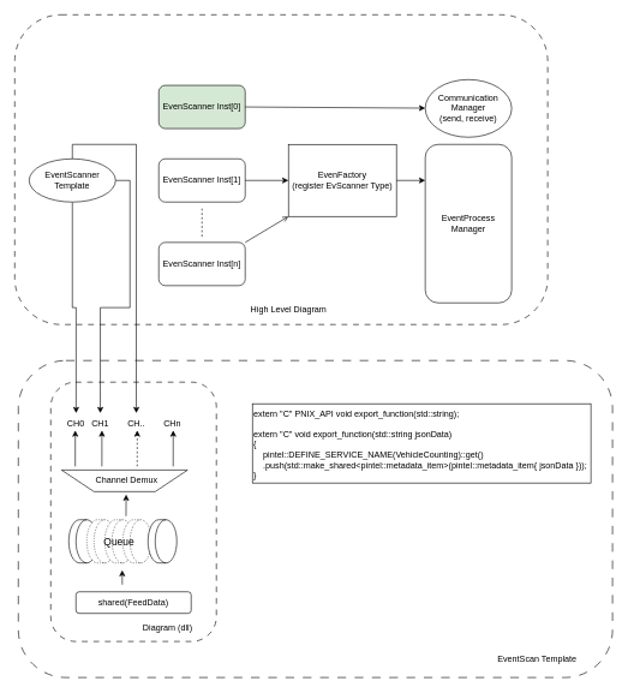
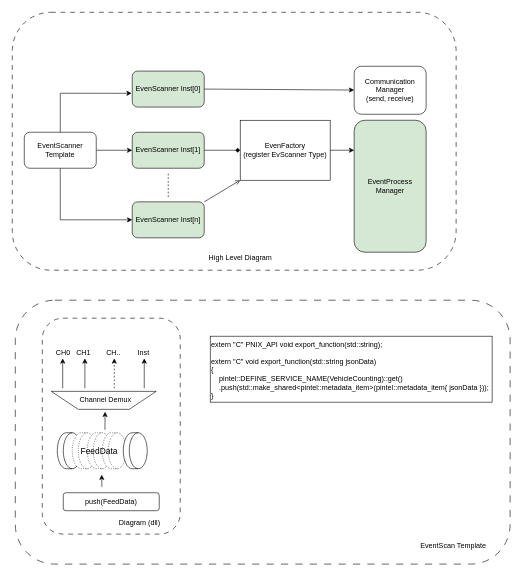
  <mxCell id="0" />
  <mxCell id="1" parent="0" />
  <mxCell id="2" value="" style="rounded=1;whiteSpace=wrap;html=1;fillColor=none;dashed=1;dashPattern=12 12;" parent="1" vertex="1"><mxGeometry x="25" y="500" width="825" height="440" as="geometry" /></mxCell>
  <mxCell id="3" value="" style="rounded=1;whiteSpace=wrap;html=1;fillColor=none;dashed=1;dashPattern=8 8;" parent="1" vertex="1"><mxGeometry x="70" y="530" width="230" height="360" as="geometry" /></mxCell>
  <mxCell id="4" value="" style="rounded=1;whiteSpace=wrap;html=1;dashed=1;fillColor=none;dashPattern=8 8;" parent="1" vertex="1"><mxGeometry x="20" y="20" width="740" height="430" as="geometry" /></mxCell>
- <mxCell id="5" style="edgeStyle=orthogonalEdgeStyle;rounded=0;orthogonalLoop=1;jettySize=auto;html=1;exitX=1;exitY=0.5;exitDx=0;exitDy=0;" parent="1" source="7" target="40" edge="1"><mxGeometry relative="1" as="geometry" /></mxCell>
- <mxCell id="6" style="edgeStyle=orthogonalEdgeStyle;rounded=0;orthogonalLoop=1;jettySize=auto;html=1;exitX=0.5;exitY=1;exitDx=0;exitDy=0;" parent="1" source="7" target="39" edge="1"><mxGeometry relative="1" as="geometry" /></mxCell>
- <mxCell id="7" value="EventScanner Template" style="ellipse;whiteSpace=wrap;html=1;" parent="1" vertex="1"><mxGeometry x="40" y="220" width="120" height="60" as="geometry" /></mxCell>
+ <mxCell id="5" style="edgeStyle=orthogonalEdgeStyle;rounded=0;orthogonalLoop=1;jettySize=auto;html=1;exitX=1;exitY=0.5;exitDx=0;exitDy=0;entryX=0;entryY=0.5;entryDx=0;entryDy=0;" parent="1" source="7" target="9" edge="1"><mxGeometry relative="1" as="geometry" /></mxCell>
+ <mxCell id="6" style="edgeStyle=orthogonalEdgeStyle;rounded=0;orthogonalLoop=1;jettySize=auto;html=1;exitX=0.5;exitY=1;exitDx=0;exitDy=0;entryX=0;entryY=0.5;entryDx=0;entryDy=0;" parent="1" source="7" target="10" edge="1"><mxGeometry relative="1" as="geometry" /></mxCell>
+ <mxCell id="7" value="EventScanner Template" style="rounded=1;whiteSpace=wrap;html=1;" parent="1" vertex="1"><mxGeometry x="40" y="220" width="120" height="60" as="geometry" /></mxCell>
  <mxCell id="8" value="EvenScanner Inst[0]" style="rounded=1;whiteSpace=wrap;html=1;fillColor=#d5e8d4;" parent="1" vertex="1"><mxGeometry x="220" y="118" width="120" height="60" as="geometry" /></mxCell>
- <mxCell id="9" value="EvenScanner Inst[1]" style="rounded=1;whiteSpace=wrap;html=1;" parent="1" vertex="1"><mxGeometry x="220" y="220" width="120" height="60" as="geometry" /></mxCell>
- <mxCell id="10" value="EvenScanner Inst[n]" style="rounded=1;whiteSpace=wrap;html=1;" parent="1" vertex="1"><mxGeometry x="220" y="336" width="120" height="60" as="geometry" /></mxCell>
+ <mxCell id="9" value="EvenScanner Inst[1]" style="rounded=1;whiteSpace=wrap;html=1;fillColor=#d5e8d4;" parent="1" vertex="1"><mxGeometry x="220" y="220" width="120" height="60" as="geometry" /></mxCell>
+ <mxCell id="10" value="EvenScanner Inst[n]" style="rounded=1;whiteSpace=wrap;html=1;fillColor=#d5e8d4;" parent="1" vertex="1"><mxGeometry x="220" y="336" width="120" height="60" as="geometry" /></mxCell>
  <mxCell id="11" value="EvenFactory&lt;div&gt;(register EvScanner Type)&lt;/div&gt;" style="whiteSpace=wrap;html=1;rounded=0;" parent="1" vertex="1"><mxGeometry x="400" y="200" width="150" height="100" as="geometry" /></mxCell>
  <mxCell id="12" value="" style="endArrow=none;dashed=1;html=1;rounded=0;" parent="1" edge="1"><mxGeometry width="50" height="50" relative="1" as="geometry"><mxPoint x="280" y="328" as="sourcePoint" /><mxPoint x="280" y="288" as="targetPoint" /></mxGeometry></mxCell>
- <mxCell id="13" style="edgeStyle=orthogonalEdgeStyle;rounded=0;orthogonalLoop=1;jettySize=auto;html=1;exitX=0.5;exitY=0;exitDx=0;exitDy=0;" parent="1" source="7" target="41" edge="1"><mxGeometry relative="1" as="geometry" /></mxCell>
- <mxCell id="14" value="" style="endArrow=classic;html=1;rounded=0;exitX=1;exitY=0.5;exitDx=0;exitDy=0;entryX=0;entryY=0.5;entryDx=0;entryDy=0;" parent="1" source="9" target="11" edge="1"><mxGeometry width="50" height="50" relative="1" as="geometry"><mxPoint x="400" y="310" as="sourcePoint" /><mxPoint x="450" y="260" as="targetPoint" /></mxGeometry></mxCell>
+ <mxCell id="13" style="edgeStyle=orthogonalEdgeStyle;rounded=0;orthogonalLoop=1;jettySize=auto;html=1;exitX=0.5;exitY=0;exitDx=0;exitDy=0;entryX=-0.008;entryY=0.617;entryDx=0;entryDy=0;entryPerimeter=0;" parent="1" source="7" target="8" edge="1"><mxGeometry relative="1" as="geometry" /></mxCell>
+ <mxCell id="14" value="" style="endArrow=diamond;html=1;rounded=0;exitX=1;exitY=0.5;exitDx=0;exitDy=0;entryX=0;entryY=0.5;entryDx=0;entryDy=0;" parent="1" source="9" target="11" edge="1"><mxGeometry width="50" height="50" relative="1" as="geometry"><mxPoint x="400" y="310" as="sourcePoint" /><mxPoint x="450" y="260" as="targetPoint" /></mxGeometry></mxCell>
  <mxCell id="15" value="" style="endArrow=classic;html=1;rounded=0;exitX=1;exitY=0.5;exitDx=0;exitDy=0;" parent="1" source="8" target="19" edge="1"><mxGeometry width="50" height="50" relative="1" as="geometry"><mxPoint x="400" y="310" as="sourcePoint" /><mxPoint x="400" y="220" as="targetPoint" /></mxGeometry></mxCell>
  <mxCell id="16" value="" style="endArrow=open;html=1;rounded=0;exitX=1;exitY=0;exitDx=0;exitDy=0;entryX=0;entryY=1;entryDx=0;entryDy=0;" parent="1" source="10" target="11" edge="1"><mxGeometry width="50" height="50" relative="1" as="geometry"><mxPoint x="360" y="340" as="sourcePoint" /><mxPoint x="410" y="290" as="targetPoint" /></mxGeometry></mxCell>
- <mxCell id="17" value="EventProcess&lt;div&gt;Manager&lt;/div&gt;" style="rounded=1;whiteSpace=wrap;html=1;" parent="1" vertex="1"><mxGeometry x="590" y="200" width="120" height="220" as="geometry" /></mxCell>
+ <mxCell id="17" value="EventProcess&lt;div&gt;Manager&lt;/div&gt;" style="rounded=1;whiteSpace=wrap;html=1;fillColor=#d5e8d4;" parent="1" vertex="1"><mxGeometry x="590" y="200" width="120" height="220" as="geometry" /></mxCell>
  <mxCell id="18" value="" style="endArrow=classic;html=1;rounded=0;exitX=1;exitY=0.5;exitDx=0;exitDy=0;" parent="1" source="11" edge="1"><mxGeometry width="50" height="50" relative="1" as="geometry"><mxPoint x="470" y="380" as="sourcePoint" /><mxPoint x="590" y="250" as="targetPoint" /></mxGeometry></mxCell>
- <mxCell id="19" value="Communication&lt;div&gt;Manager&lt;/div&gt;&lt;div&gt;(send, receive)&lt;/div&gt;" style="ellipse;whiteSpace=wrap;html=1;" parent="1" vertex="1"><mxGeometry x="590" y="110" width="120" height="80" as="geometry" /></mxCell>
- <mxCell id="20" value="EventScan Template" style="text;html=1;align=center;verticalAlign=middle;resizable=0;points=[];autosize=1;strokeColor=none;fillColor=none;" parent="1" vertex="1"><mxGeometry x="680" y="900" width="130" height="30" as="geometry" /></mxCell>
+ <mxCell id="19" value="Communication&lt;div&gt;Manager&lt;/div&gt;&lt;div&gt;(send, receive)&lt;/div&gt;" style="rounded=1;whiteSpace=wrap;html=1;" parent="1" vertex="1"><mxGeometry x="590" y="110" width="120" height="80" as="geometry" /></mxCell>
+ <mxCell id="20" value="EventScan Template" style="text;html=1;align=center;verticalAlign=middle;resizable=0;points=[];autosize=1;strokeColor=none;fillColor=none;" parent="1" vertex="1"><mxGeometry x="690" y="895" width="130" height="30" as="geometry" /></mxCell>
  <mxCell id="21" value="High Level Diagram" style="text;html=1;align=center;verticalAlign=middle;resizable=0;points=[];autosize=1;strokeColor=none;fillColor=none;" parent="1" vertex="1"><mxGeometry x="335" y="415" width="130" height="30" as="geometry" /></mxCell>
  <mxCell id="22" value="Diagram (dll)" style="rounded=1;whiteSpace=wrap;html=1;fillColor=none;strokeColor=none;" parent="1" vertex="1"><mxGeometry x="180" y="857" width="105.19" height="30" as="geometry" /></mxCell>
  <mxCell id="23" value="extern &quot;C&quot; PNIX_API void export_function(std::string);&#10;&#10;extern &quot;C&quot; void export_function(std::string jsonData)&#10;{&#10;    pintel::DEFINE_SERVICE_NAME(VehicleCounting)::get()&#10;    .push(std::make_shared&lt;pintel::metadata_item&gt;(pintel::metadata_item{ jsonData }));&#10;}" style="text;whiteSpace=wrap;fillColor=default;strokeColor=default;" parent="1" vertex="1"><mxGeometry x="350" y="560" width="470" height="110" as="geometry" /></mxCell>
- <mxCell id="24" value="shared(FeedData)" style="rounded=1;whiteSpace=wrap;html=1;fillColor=default;strokeColor=default;" parent="1" vertex="1"><mxGeometry x="105" y="821" width="160" height="30" as="geometry" /></mxCell>
+ <mxCell id="24" value="push(FeedData)" style="rounded=1;whiteSpace=wrap;html=1;fillColor=default;strokeColor=default;" parent="1" vertex="1"><mxGeometry x="105" y="821" width="160" height="30" as="geometry" /></mxCell>
  <mxCell id="25" value="" style="shape=cylinder3;whiteSpace=wrap;html=1;boundedLbl=1;backgroundOutline=1;size=15;rotation=90;" parent="1" vertex="1"><mxGeometry x="85" y="731" width="60" height="40" as="geometry" /></mxCell>
  <mxCell id="26" value="" style="shape=cylinder3;whiteSpace=wrap;html=1;boundedLbl=1;backgroundOutline=1;size=15;rotation=90;dashed=1;dashPattern=1 2;" parent="1" vertex="1"><mxGeometry x="110" y="731" width="60" height="40" as="geometry" /></mxCell>
  <mxCell id="27" value="" style="shape=cylinder3;whiteSpace=wrap;html=1;boundedLbl=1;backgroundOutline=1;size=15;rotation=90;dashed=1;dashPattern=1 2;" parent="1" vertex="1"><mxGeometry x="135" y="731" width="60" height="40" as="geometry" /></mxCell>
  <mxCell id="28" value="" style="shape=cylinder3;whiteSpace=wrap;html=1;boundedLbl=1;backgroundOutline=1;size=15;rotation=90;dashed=1;dashPattern=1 2;" parent="1" vertex="1"><mxGeometry x="160" y="731" width="60" height="40" as="geometry" /></mxCell>
  <mxCell id="29" value="" style="shape=cylinder3;whiteSpace=wrap;html=1;boundedLbl=1;backgroundOutline=1;size=15;rotation=90;" parent="1" vertex="1"><mxGeometry x="195" y="731" width="60" height="40" as="geometry" /></mxCell>
- <mxCell id="30" value="&lt;font style=&quot;font-size: 14px;&quot;&gt;Queue&lt;/font&gt;" style="rounded=1;whiteSpace=wrap;html=1;fillColor=none;strokeColor=none;" parent="1" vertex="1"><mxGeometry x="95" y="737" width="140" height="30" as="geometry" /></mxCell>
+ <mxCell id="30" value="&lt;font style=&quot;font-size: 14px;&quot;&gt;FeedData&lt;/font&gt;" style="rounded=1;whiteSpace=wrap;html=1;fillColor=none;strokeColor=none;" parent="1" vertex="1"><mxGeometry x="95" y="737" width="140" height="30" as="geometry" /></mxCell>
  <mxCell id="31" value="" style="endArrow=classic;html=1;rounded=0;entryX=0.176;entryY=0.591;entryDx=0;entryDy=0;entryPerimeter=0;exitX=0.176;exitY=0.636;exitDx=0;exitDy=0;exitPerimeter=0;" parent="1" edge="1"><mxGeometry width="50" height="50" relative="1" as="geometry"><mxPoint x="174.5" y="716" as="sourcePoint" /><mxPoint x="174.7" y="686" as="targetPoint" /></mxGeometry></mxCell>
  <mxCell id="32" value="" style="endArrow=classic;html=1;rounded=0;entryX=0.176;entryY=0.591;entryDx=0;entryDy=0;entryPerimeter=0;exitX=0.436;exitY=0.686;exitDx=0;exitDy=0;exitPerimeter=0;" parent="1" edge="1"><mxGeometry width="50" height="50" relative="1" as="geometry"><mxPoint x="169.28" y="811.1" as="sourcePoint" /><mxPoint x="169.2" y="791" as="targetPoint" /></mxGeometry></mxCell>
  <mxCell id="33" value="" style="shape=trapezoid;perimeter=trapezoidPerimeter;whiteSpace=wrap;html=1;fixedSize=1;rotation=-180;size=45;" parent="1" vertex="1"><mxGeometry x="85" y="652" width="175" height="30" as="geometry" /></mxCell>
  <mxCell id="34" value="Channel Demux" style="text;html=1;align=center;verticalAlign=middle;resizable=0;points=[];autosize=1;strokeColor=none;fillColor=none;" parent="1" vertex="1"><mxGeometry x="120" y="652" width="110" height="30" as="geometry" /></mxCell>
  <mxCell id="35" value="" style="endArrow=classic;html=1;rounded=0;entryX=0.261;entryY=0.167;entryDx=0;entryDy=0;entryPerimeter=0;" parent="1" edge="1"><mxGeometry width="50" height="50" relative="1" as="geometry"><mxPoint x="104" y="647" as="sourcePoint" /><mxPoint x="104.03" y="597.12" as="targetPoint" /></mxGeometry></mxCell>
  <mxCell id="36" value="" style="endArrow=classic;html=1;rounded=0;entryX=0.261;entryY=0.167;entryDx=0;entryDy=0;entryPerimeter=0;" parent="1" edge="1"><mxGeometry width="50" height="50" relative="1" as="geometry"><mxPoint x="141" y="647" as="sourcePoint" /><mxPoint x="141.03" y="597.12" as="targetPoint" /></mxGeometry></mxCell>
  <mxCell id="37" value="" style="endArrow=classic;html=1;rounded=0;entryX=0.261;entryY=0.167;entryDx=0;entryDy=0;entryPerimeter=0;dashed=1;" parent="1" edge="1"><mxGeometry width="50" height="50" relative="1" as="geometry"><mxPoint x="190" y="647" as="sourcePoint" /><mxPoint x="190.03" y="597.12" as="targetPoint" /></mxGeometry></mxCell>
  <mxCell id="38" value="" style="endArrow=classic;html=1;rounded=0;entryX=0.261;entryY=0.167;entryDx=0;entryDy=0;entryPerimeter=0;" parent="1" edge="1"><mxGeometry width="50" height="50" relative="1" as="geometry"><mxPoint x="240" y="647" as="sourcePoint" /><mxPoint x="240.03" y="597.12" as="targetPoint" /></mxGeometry></mxCell>
  <mxCell id="39" value="CH0" style="rounded=1;whiteSpace=wrap;html=1;fillColor=none;strokeColor=none;" parent="1" vertex="1"><mxGeometry x="86.4" y="573" width="37.6" height="30" as="geometry" /></mxCell>
  <mxCell id="40" value="CH1" style="rounded=1;whiteSpace=wrap;html=1;fillColor=none;strokeColor=none;" parent="1" vertex="1"><mxGeometry x="120" y="573" width="37.6" height="30" as="geometry" /></mxCell>
  <mxCell id="41" value="CH.." style="rounded=1;whiteSpace=wrap;html=1;fillColor=none;strokeColor=none;" parent="1" vertex="1"><mxGeometry x="170" y="573" width="37.6" height="30" as="geometry" /></mxCell>
- <mxCell id="42" value="CHn" style="rounded=1;whiteSpace=wrap;html=1;fillColor=none;strokeColor=none;" parent="1" vertex="1"><mxGeometry x="220" y="573" width="37.6" height="30" as="geometry" /></mxCell>
+ <mxCell id="42" value="Inst" style="rounded=1;whiteSpace=wrap;html=1;fillColor=none;strokeColor=none;" parent="1" vertex="1"><mxGeometry x="220" y="573" width="37.6" height="30" as="geometry" /></mxCell>
